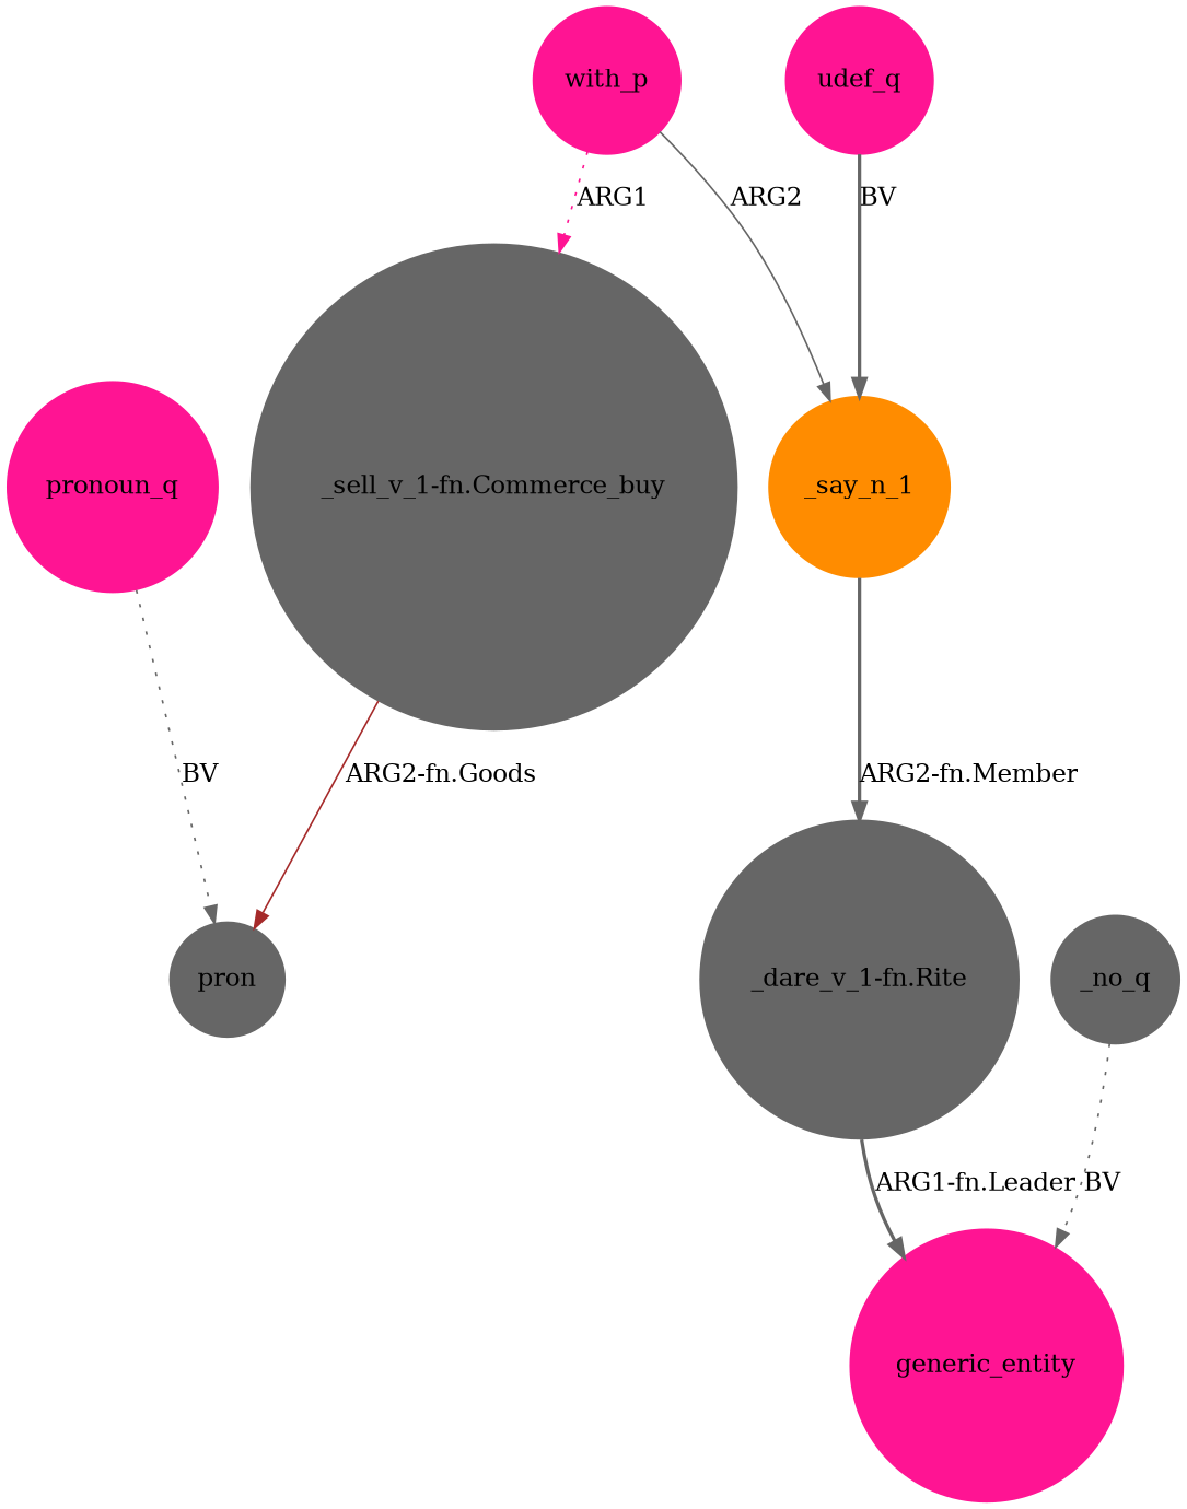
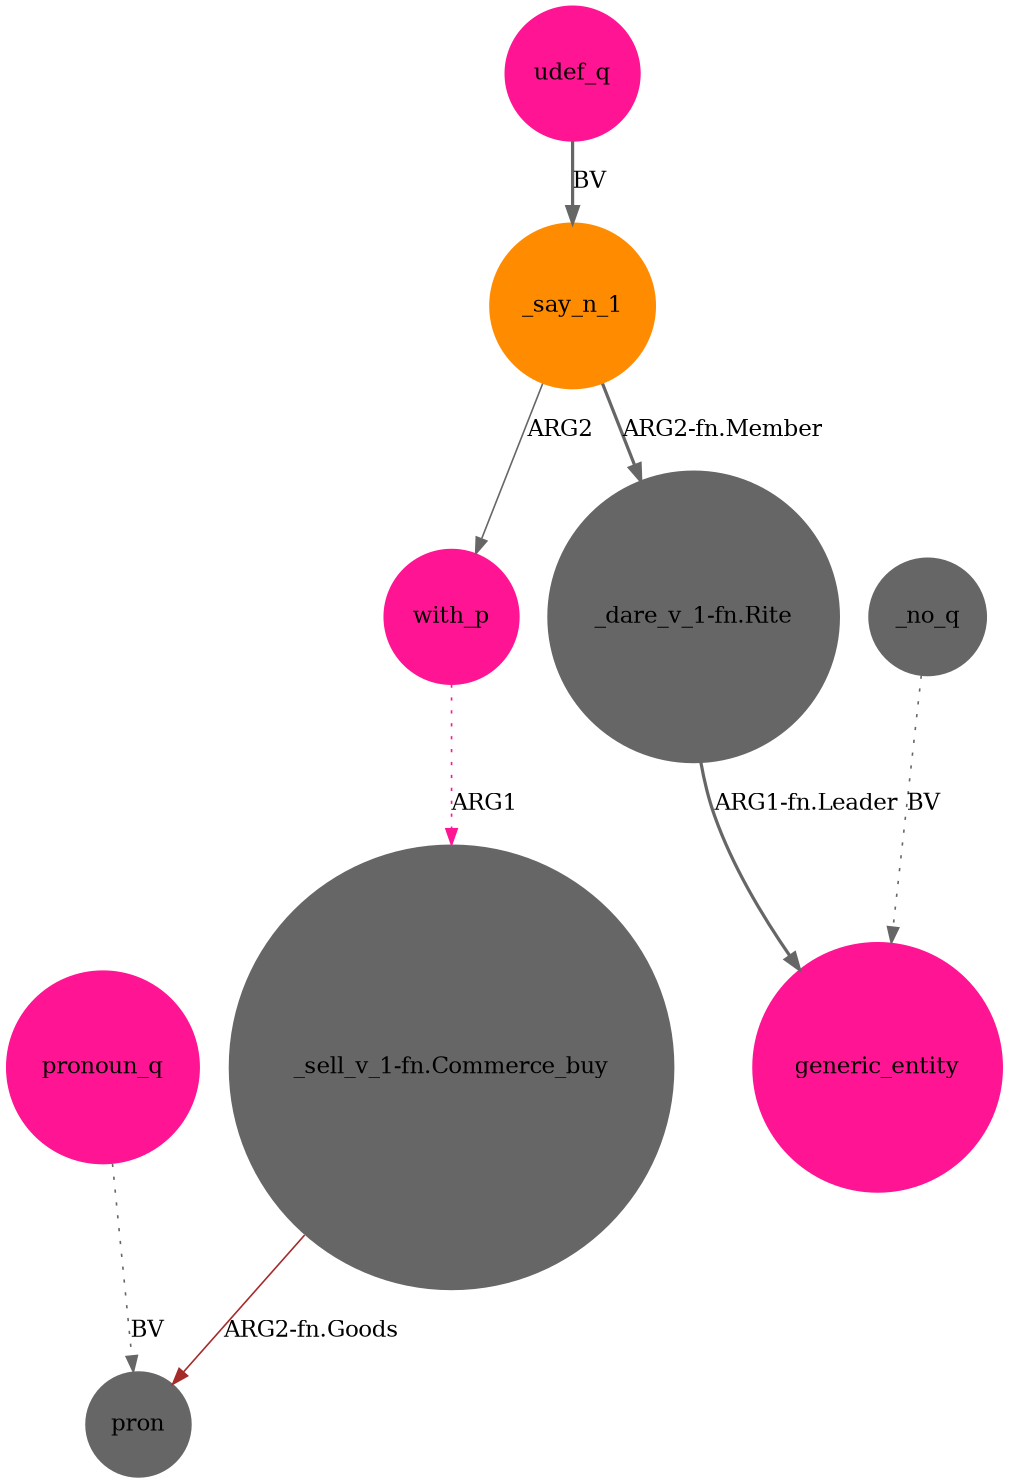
  digraph {
    node [color=gray40 shape=circle style=filled]
    edge [color=gray40 style=dotted]
    "_sell_v_1-fn.Commerce_buy"
    pron
    with_p [color=deeppink]
    _say_n_1 [color=darkorange]
    "_dare_v_1-fn.Rite"
    generic_entity [color=deeppink]
    _no_q
    udef_q [color=deeppink]
    pronoun_q [color=deeppink]
    "_sell_v_1-fn.Commerce_buy" -> pron [color=brown label="ARG2-fn.Goods" style=solid]
    with_p -> "_sell_v_1-fn.Commerce_buy" [color=deeppink label=ARG1]
-   with_p -> _say_n_1 [label=ARG2 style=solid]
+   _say_n_1 -> with_p [label=ARG2 style=solid]
    _say_n_1 -> "_dare_v_1-fn.Rite" [label="ARG2-fn.Member" style=bold]
    "_dare_v_1-fn.Rite" -> generic_entity [label="ARG1-fn.Leader" style=bold]
    _no_q -> generic_entity [label=BV]
    udef_q -> _say_n_1 [label=BV style=bold]
    pronoun_q -> pron [label=BV]
  }
